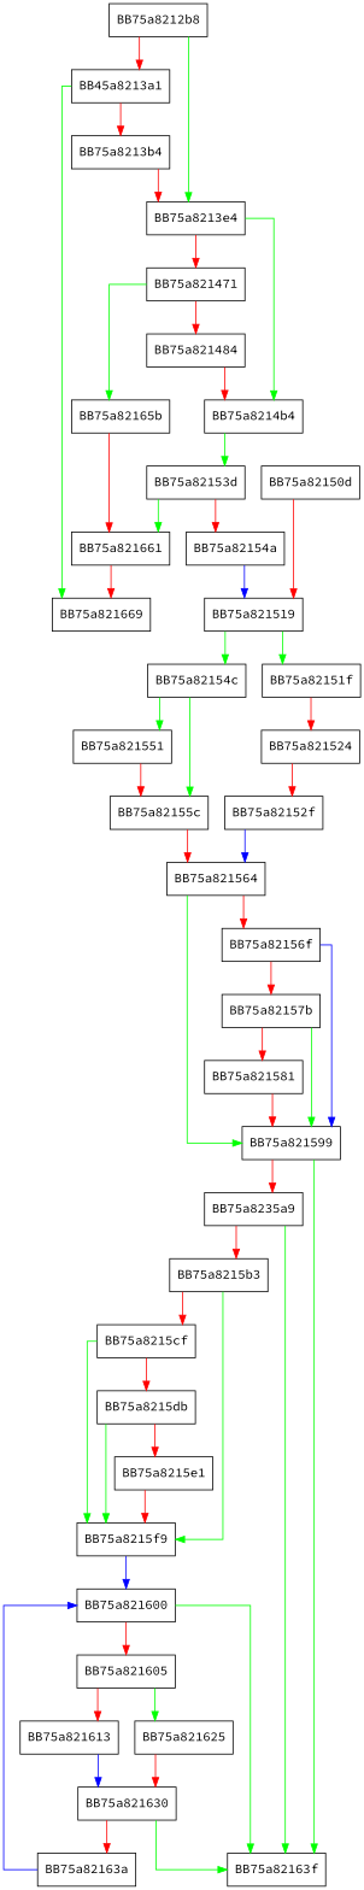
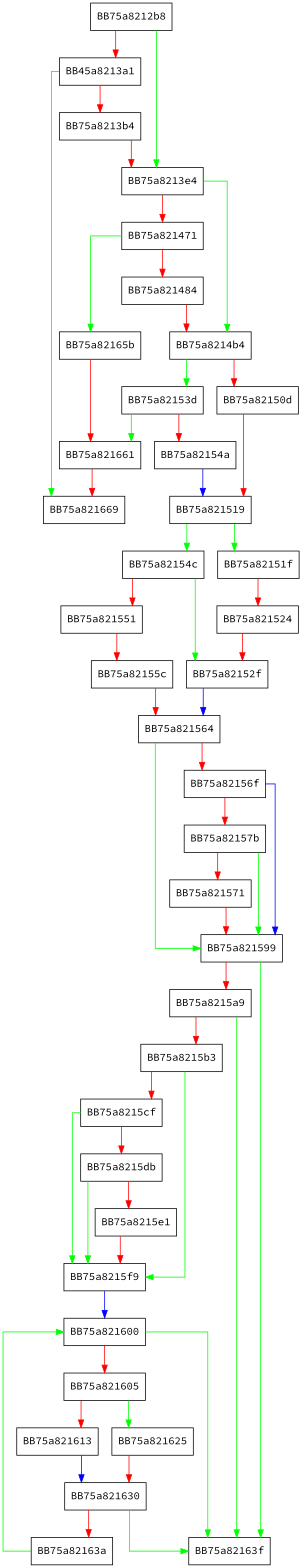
  digraph {
    fontname="Source Code Pro"
    splines=ortho
    node [fontname="Source Code Pro" shape=box]
    edge [color=red fontname="Source Code Pro"]
    BB75a8212b8
    BB75a8213e4
    n3 [label=BB45a8213a1]
    BB75a8214b4
    BB75a821471
    BB75a821669
    BB75a8213b4
    BB75a82153d
    BB75a82150d
    BB75a82165b
    BB75a821484
    BB75a821661
    BB75a82154a
    BB75a821519
    BB75a82154c
    BB75a82151f
    BB75a82155c
    BB75a821551
    BB75a821524
    BB75a821564
    BB75a82152f
    BB75a821599
    BB75a82156f
    BB75a82163f
-   BB75a8215a9 [label=BB75a8235a9]
+   BB75a8215a9
    BB75a82157b
    BB75a8215b3
-   BB75a821581
+   BB75a821581 [label=BB75a821571]
    BB75a8215f9
    BB75a8215cf
    BB75a821600
    BB75a8215db
    BB75a821605
    BB75a8215e1
    BB75a821625
    BB75a821613
    BB75a821630
    BB75a82163a
    BB75a8212b8 -> BB75a8213e4 [color=green]
    BB75a8212b8 -> n3
    BB75a8213e4 -> BB75a8214b4 [color=green]
    BB75a8213e4 -> BB75a821471
    n3 -> BB75a821669 [color=green]
    n3 -> BB75a8213b4
    BB75a8214b4 -> BB75a82153d [color=green]
+   BB75a8214b4 -> BB75a82150d
    BB75a821471 -> BB75a82165b [color=green]
    BB75a821471 -> BB75a821484
    BB75a8213b4 -> BB75a8213e4
    BB75a82153d -> BB75a821661 [color=green]
    BB75a82153d -> BB75a82154a
    BB75a82150d -> BB75a821519
    BB75a82165b -> BB75a821661
    BB75a821484 -> BB75a8214b4
    BB75a821661 -> BB75a821669
    BB75a82154a -> BB75a821519 [color=blue]
    BB75a821519 -> BB75a82154c [color=green]
    BB75a821519 -> BB75a82151f [color=green]
-   BB75a82154c -> BB75a82155c [color=green]
-   BB75a82154c -> BB75a821551 [color=green]
+   BB75a82154c -> BB75a82152f [color=green]
+   BB75a82154c -> BB75a821551
    BB75a82151f -> BB75a821524
    BB75a82155c -> BB75a821564
    BB75a821551 -> BB75a82155c
    BB75a821524 -> BB75a82152f
    BB75a821564 -> BB75a821599 [color=green]
    BB75a821564 -> BB75a82156f
    BB75a82152f -> BB75a821564 [color=blue]
    BB75a821599 -> BB75a82163f [color=green]
    BB75a821599 -> BB75a8215a9
    BB75a82156f -> BB75a821599 [color=blue]
    BB75a82156f -> BB75a82157b
    BB75a8215a9 -> BB75a82163f [color=green]
    BB75a8215a9 -> BB75a8215b3
    BB75a82157b -> BB75a821599 [color=green]
    BB75a82157b -> BB75a821581
    BB75a8215b3 -> BB75a8215f9 [color=green]
    BB75a8215b3 -> BB75a8215cf
    BB75a821581 -> BB75a821599
    BB75a8215f9 -> BB75a821600 [color=blue]
    BB75a8215cf -> BB75a8215f9 [color=green]
    BB75a8215cf -> BB75a8215db
    BB75a821600 -> BB75a82163f [color=green]
    BB75a821600 -> BB75a821605
    BB75a8215db -> BB75a8215f9 [color=green]
    BB75a8215db -> BB75a8215e1
    BB75a821605 -> BB75a821625 [color=green]
    BB75a821605 -> BB75a821613
    BB75a8215e1 -> BB75a8215f9
    BB75a821625 -> BB75a821630
    BB75a821613 -> BB75a821630 [color=blue]
    BB75a821630 -> BB75a82163f [color=green]
    BB75a821630 -> BB75a82163a
-   BB75a82163a -> BB75a821600 [color=blue]
+   BB75a82163a -> BB75a821600 [color=green]
  }
